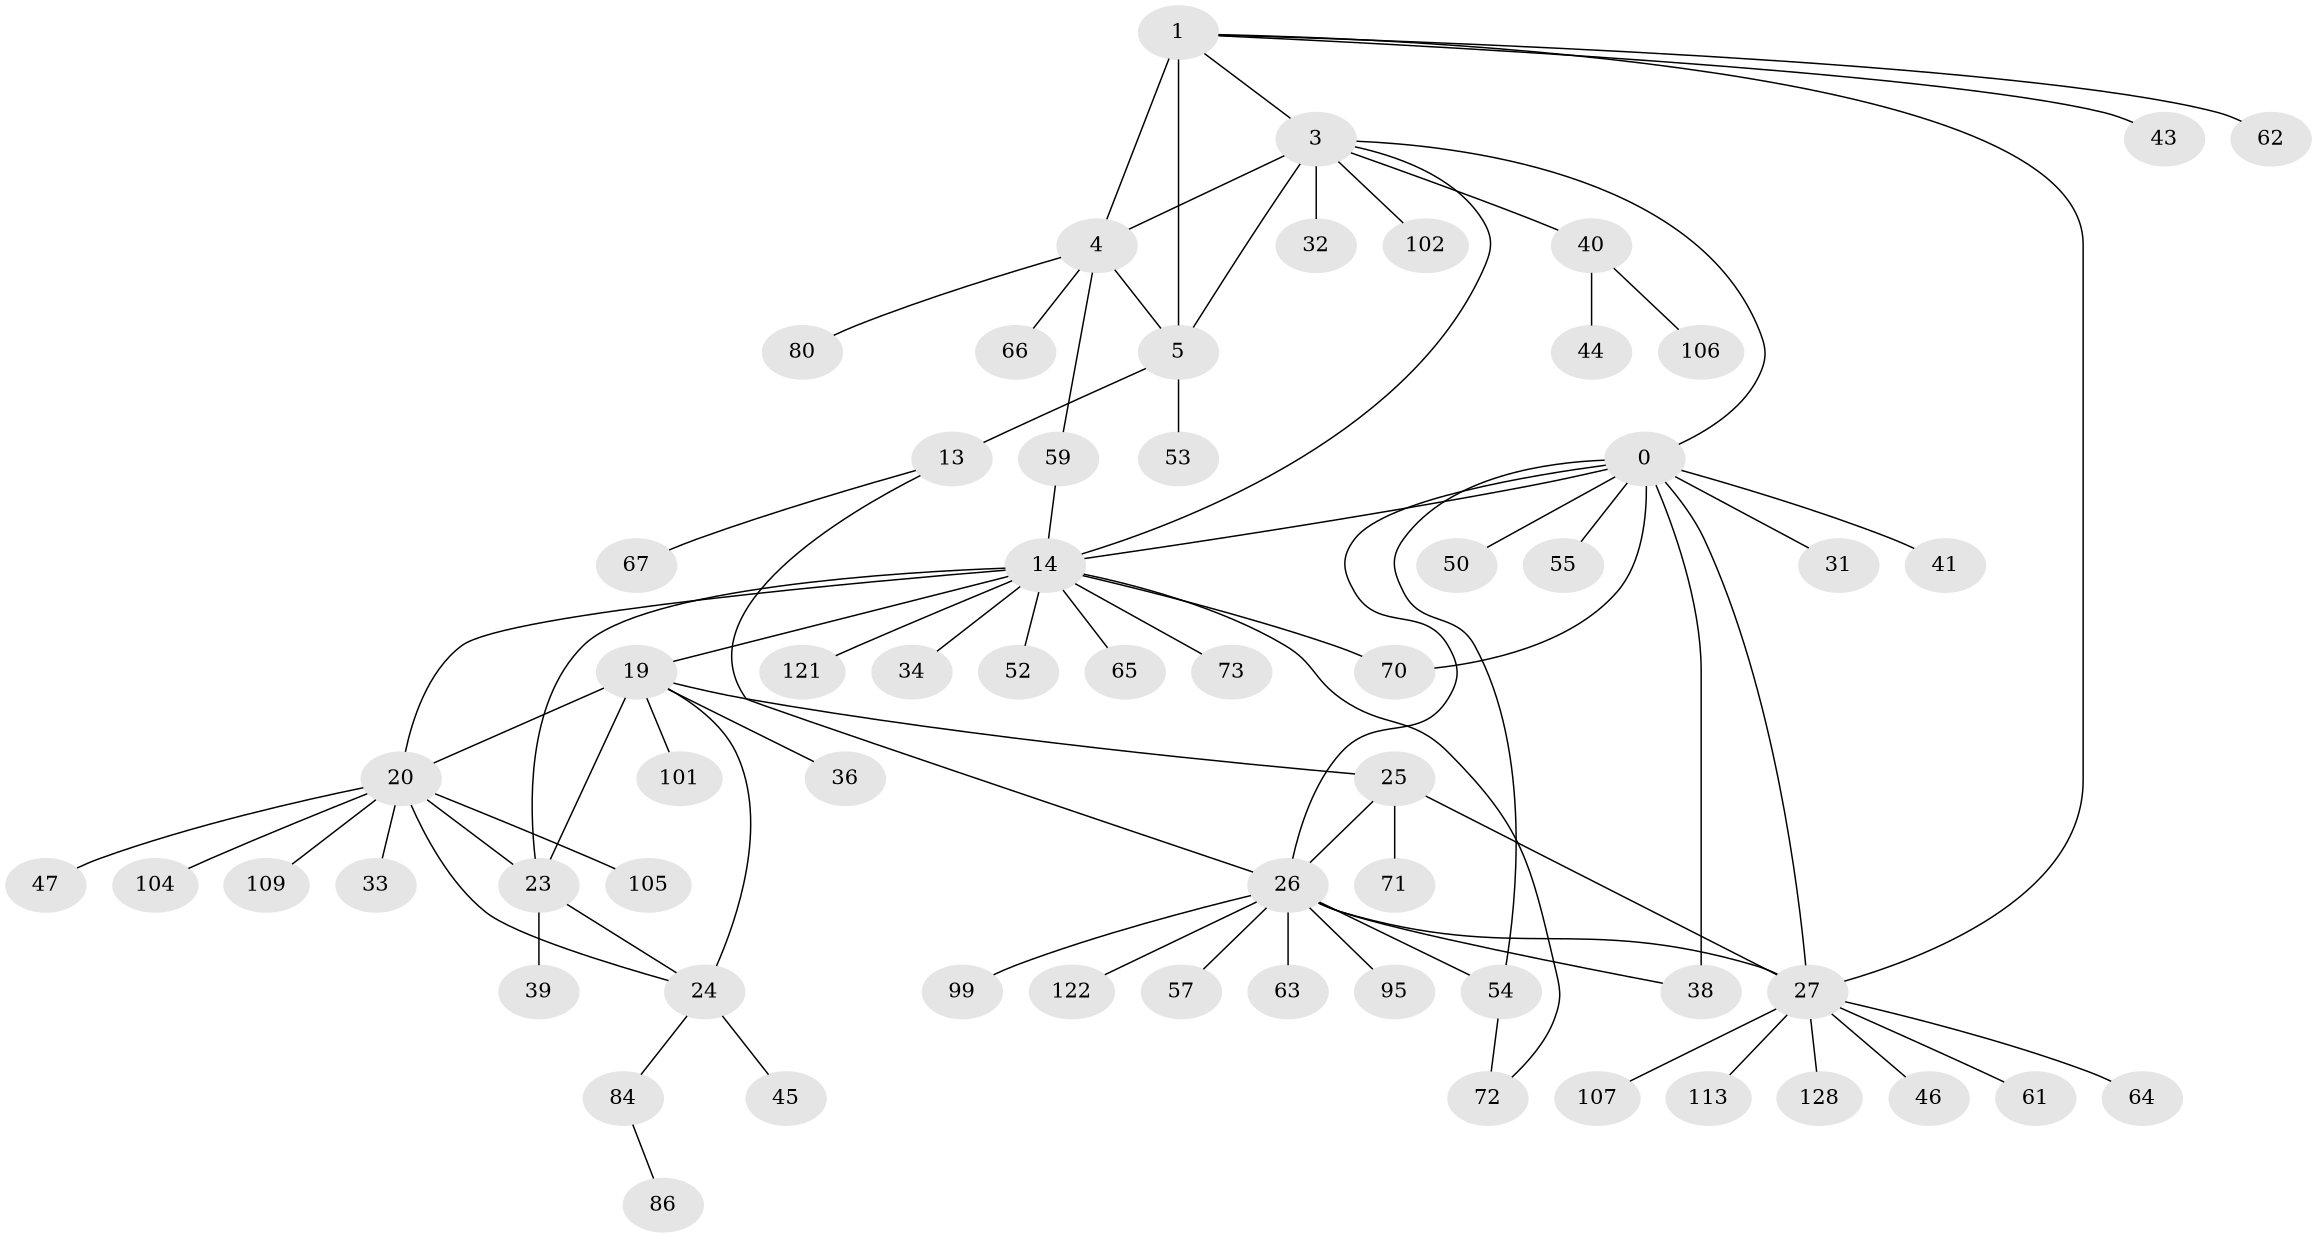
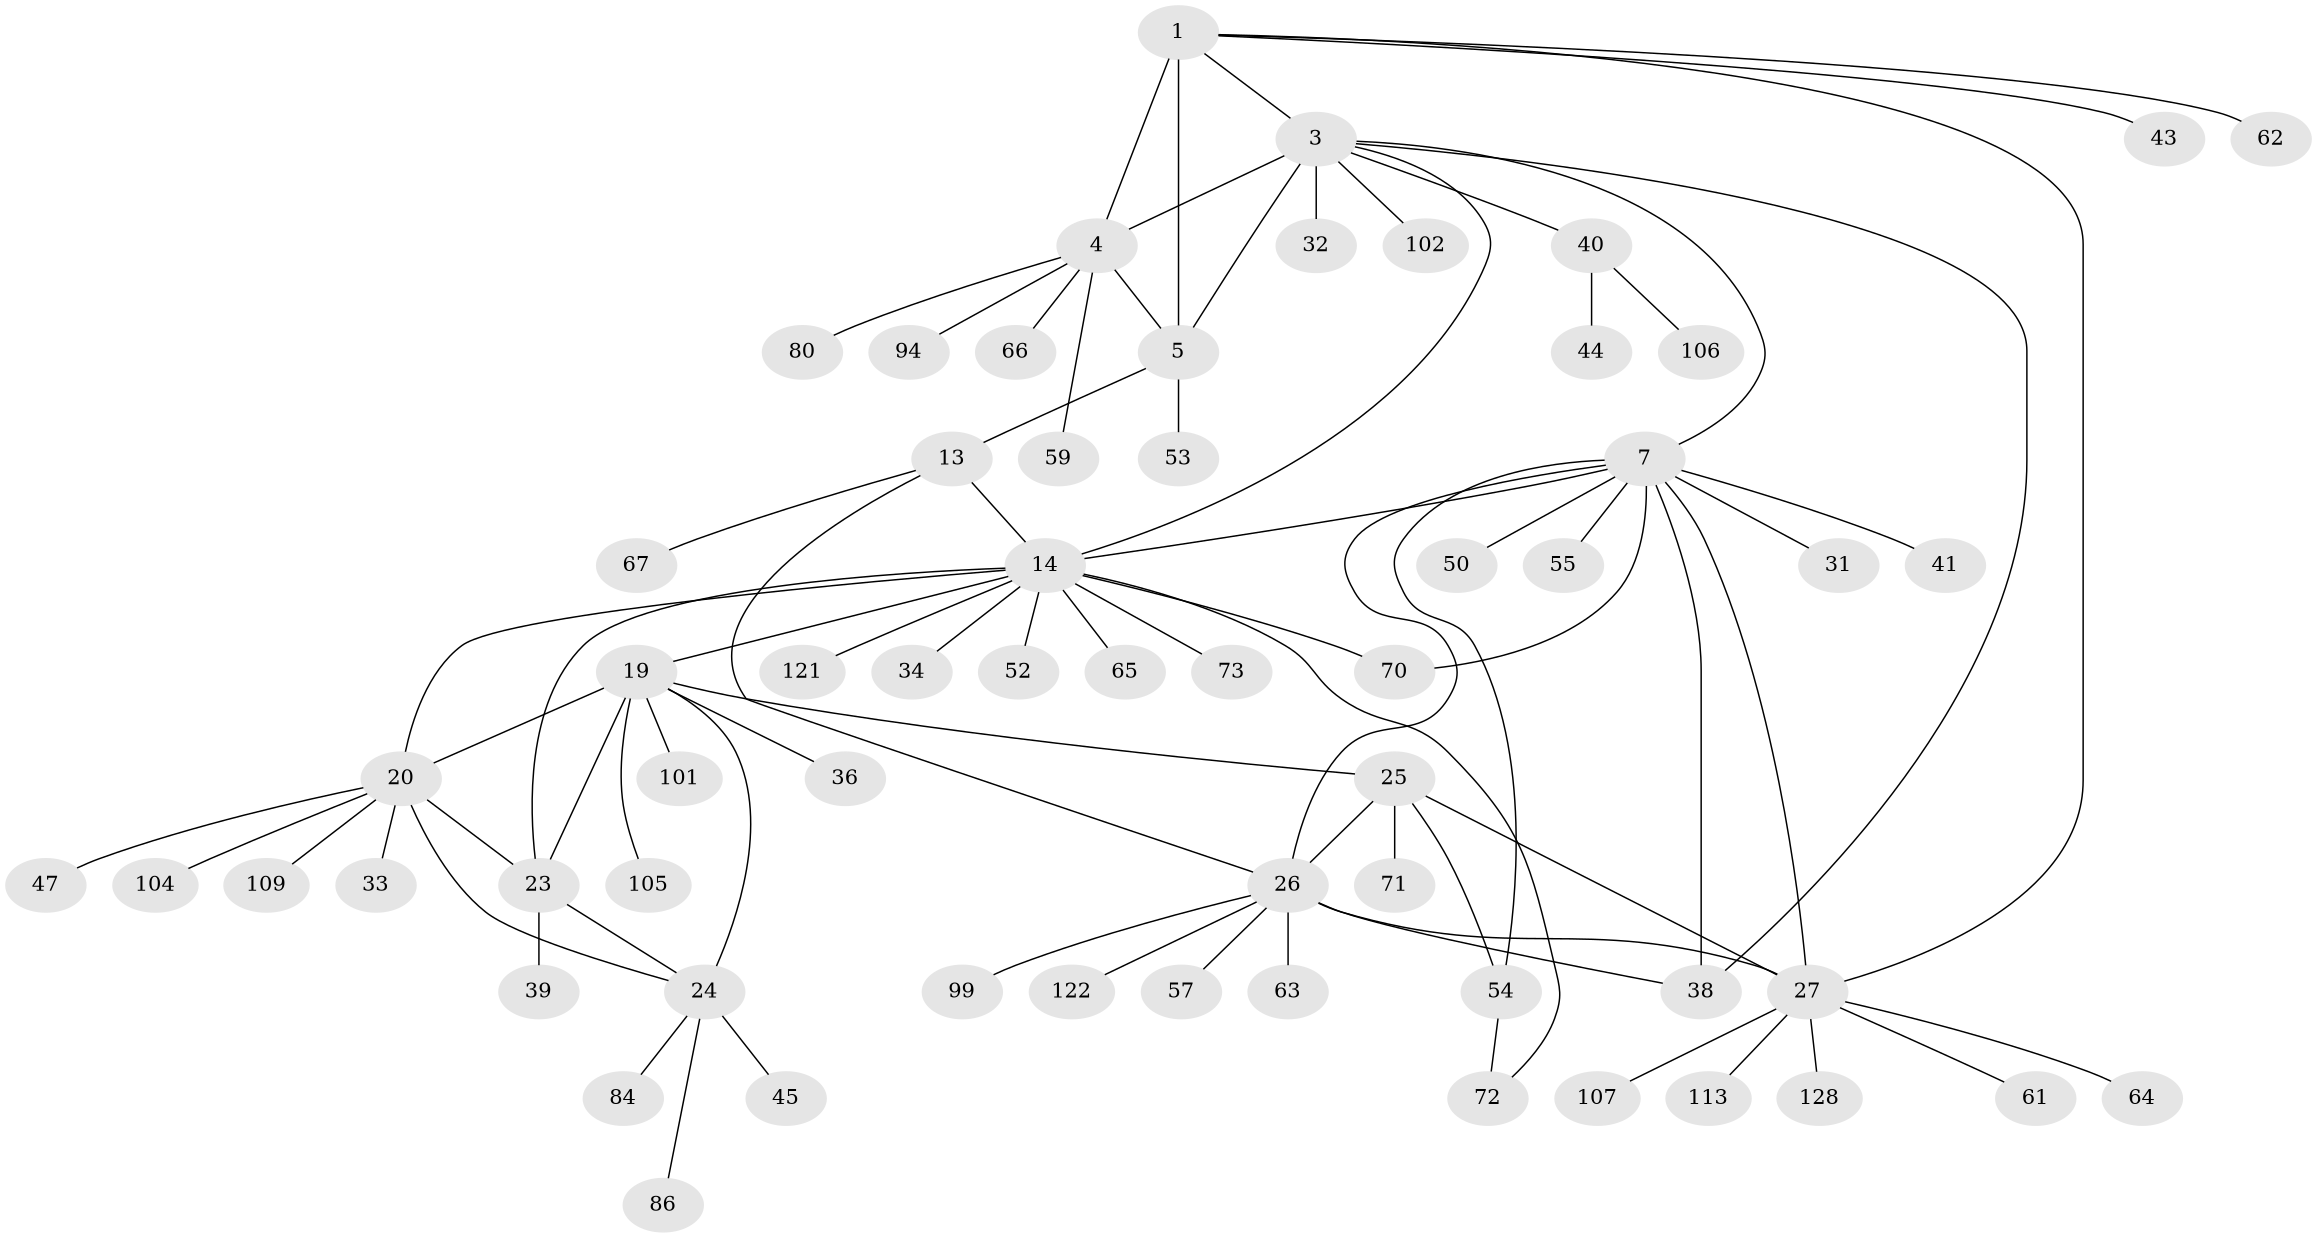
  graph {
    node [color=gray90 style=filled]
    1 [super="+2"]
    3
    4
    5 [super="+35+6"]
    27 [super="+68"]
    43
    62
-   7 [super="+8+120+69+77+10" label=0]
+   7 [super="+8+120+69+77+10"]
    14 [super="+16"]
    32 [super="+82+127+75"]
    38 [super="+56"]
    40
    102
    59
    66
    80
+   94 [super="+100"]
    13 [super="+15+110"]
    53
-   46
    61
    64
    107
    113
    128
    26 [super="+28"]
    31 [super="+123"]
    41
    50
    54
    55
    70
    19 [super="+21+114"]
    20
    23
    34
    52
    65
    72
    73
    121
    44
    106
    67
    57 [super="+58"]
    63 [super="+103"]
-   95
    99
    122
    24
    25 [super="+30+51+29"]
    36
    101 [super="+129+130"]
    105
    33
    47
    104
    109
    39
    45
    84
    86
    71
    1 -- 3 [weight=2]
    1 -- 4 [weight=2]
    1 -- 5 [weight=4]
    1 -- 27
    1 -- 43
    1 -- 62
    3 -- 4
    3 -- 5 [weight=2]
    3 -- 7
    3 -- 14
    3 -- 32
+   3 -- 38
    3 -- 40
    3 -- 102
    4 -- 5 [weight=2]
    4 -- 59
    4 -- 66
    4 -- 80
+   4 -- 94
    5 -- 13
    5 -- 53
-   27 -- 46
    27 -- 61
    27 -- 64
    27 -- 107
    27 -- 113
    27 -- 128
    7 -- 27
    7 -- 14 [weight=2]
    7 -- 38 [weight=2]
    7 -- 26
    7 -- 31
    7 -- 41
    7 -- 50
    7 -- 54
    7 -- 55
    7 -- 70
    14 -- 70
    14 -- 19 [weight=2]
    14 -- 20
    14 -- 23
    14 -- 34
    14 -- 52
    14 -- 65
    14 -- 72
    14 -- 73
    14 -- 121
    40 -- 44
    40 -- 106
-   59 -- 14 [weight=8]
+   13 -- 14 [weight=8]
    13 -- 26
    13 -- 67
    26 -- 27 [weight=2]
    26 -- 38
    26 -- 57
    26 -- 63
-   26 -- 95
    26 -- 99
    26 -- 122
    54 -- 72
    19 -- 20 [weight=2]
    19 -- 23 [weight=2]
    19 -- 24 [weight=2]
    19 -- 25
    19 -- 36
    19 -- 101
-   20 -- 105
+   19 -- 105
    20 -- 23
    20 -- 24
    20 -- 33
    20 -- 47
    20 -- 104
    20 -- 109
    23 -- 24
    23 -- 39
    24 -- 45
    24 -- 84
-   84 -- 86
+   24 -- 86
    25 -- 27 [weight=3]
    25 -- 26 [weight=6]
-   26 -- 54
+   25 -- 54
    25 -- 71
  }
